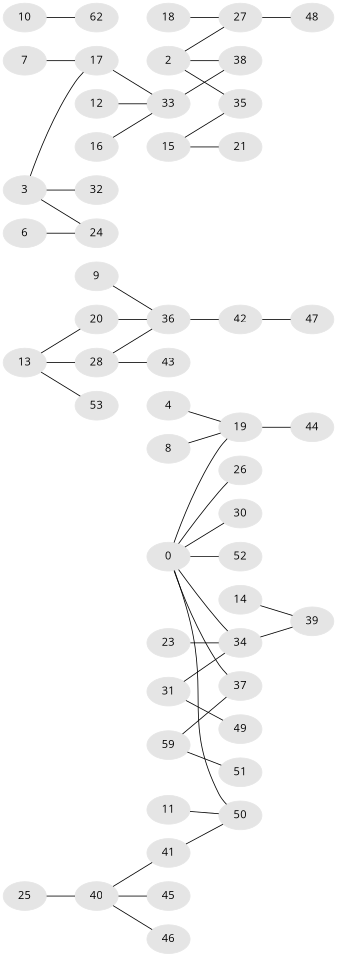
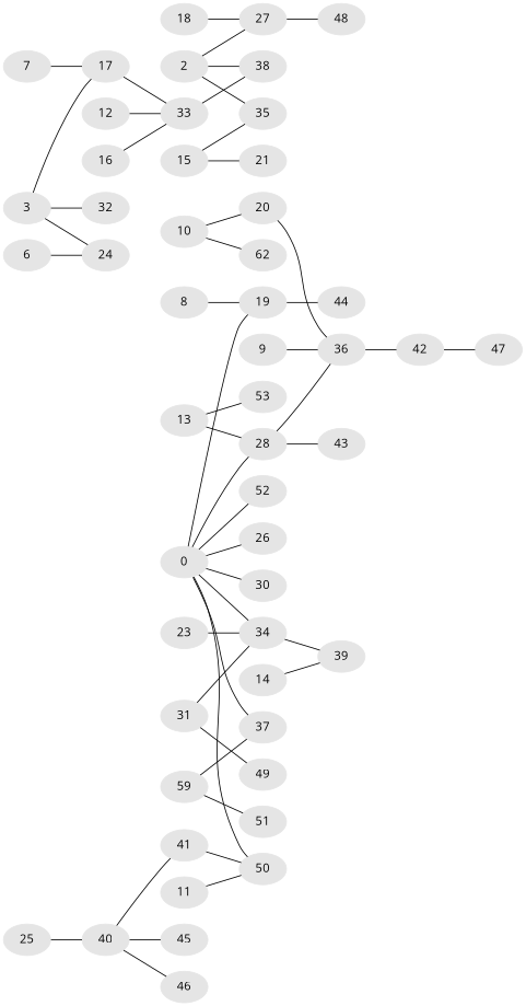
  graph {
    fontname="Open Sans"
    rankdir=LR
    node [color=gray90 fontname="Open Sans" style=filled]
    edge [fontname="Open Sans" weight=1.0]
    n1 [label=0]
    19
    26
    28
    30
    34
    37
    50
    52
    44
    36
    43
    39
    2
    27
    38
    35
    48
    3
    17
    24
    32
    33
-   4
    6
    7
    8
    9
    42
    10
    20
    n32 [label=62]
    11
    12
    13
    53
    14
    15
    21
    16
    18
    23
    25
    40
    41
    45
    46
    n48 [label=59]
    51
    31
    49
    47
    n1 -- 19
    n1 -- 26
+   n1 -- 28
    n1 -- 30
    n1 -- 34
    n1 -- 37
    n1 -- 50
    n1 -- 52
    19 -- 44
    28 -- 36
    28 -- 43
    34 -- 39
    36 -- 42
    2 -- 27
    2 -- 38
    2 -- 35
    27 -- 48
    3 -- 17
    3 -- 24
    3 -- 32
    17 -- 33
    33 -- 38
-   4 -- 19
    6 -- 24
    7 -- 17
    8 -- 19
    9 -- 36
    42 -- 47
-   13 -- 20
+   10 -- 20
    10 -- n32
    20 -- 36
    11 -- 50
    12 -- 33
    13 -- 28
    13 -- 53
    14 -- 39
    15 -- 35
    15 -- 21
    16 -- 33
    18 -- 27
    23 -- 34
    25 -- 40
    40 -- 41
    40 -- 45
    40 -- 46
    41 -- 50
    n48 -- 37
    n48 -- 51
    31 -- 34
    31 -- 49
  }
